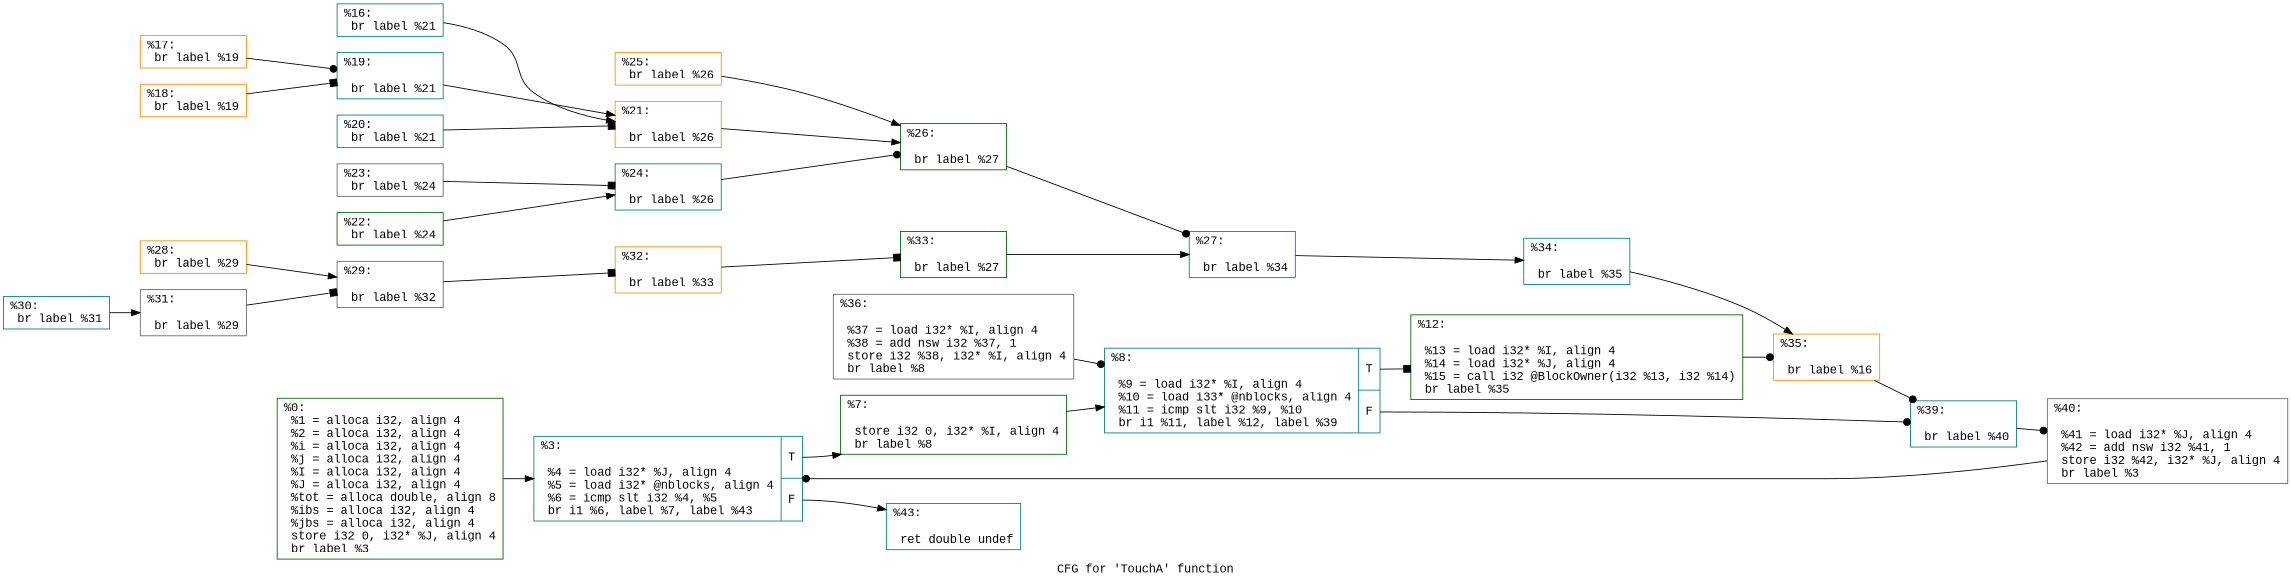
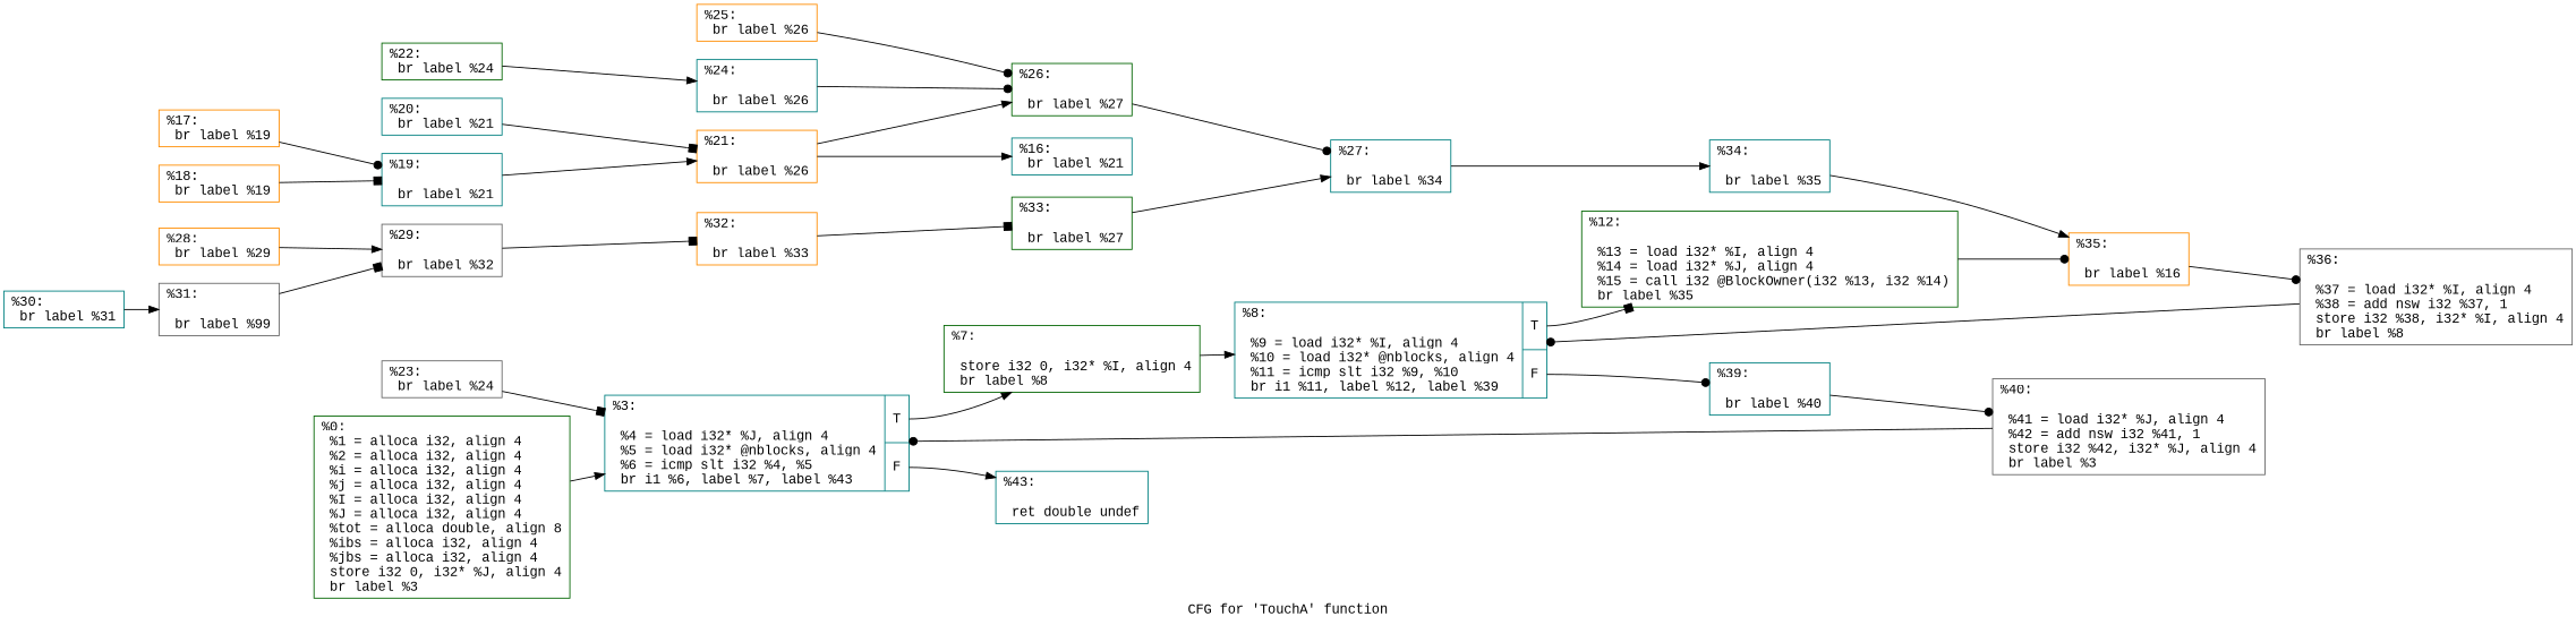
  digraph {
    fontname="Liberation Mono"
    label="CFG for 'TouchA' function"
    rankdir=LR
    node [color=teal fontname="Liberation Mono" shape=record]
    edge [arrowhead=normal fontname="Liberation Mono"]
    n1 [color=darkgreen label="{%0:\l  %1 = alloca i32, align 4\l  %2 = alloca i32, align 4\l  %i = alloca i32, align 4\l  %j = alloca i32, align 4\l  %I = alloca i32, align 4\l  %J = alloca i32, align 4\l  %tot = alloca double, align 8\l  %ibs = alloca i32, align 4\l  %jbs = alloca i32, align 4\l  store i32 0, i32* %J, align 4\l  br label %3\l}"]
    n2 [label="{%3:\l\l  %4 = load i32* %J, align 4\l  %5 = load i32* @nblocks, align 4\l  %6 = icmp slt i32 %4, %5\l  br i1 %6, label %7, label %43\l|{<s0>T|<s1>F}}"]
    n3 [color=darkgreen label="{%7:\l\l  store i32 0, i32* %I, align 4\l  br label %8\l}"]
    n4 [label="{%43:\l\l  ret double undef\l}"]
-   n5 [label="{%8:\l\l  %9 = load i32* %I, align 4\l  %10 = load i33* @nblocks, align 4\l  %11 = icmp slt i32 %9, %10\l  br i1 %11, label %12, label %39\l|{<s0>T|<s1>F}}"]
+   n5 [label="{%8:\l\l  %9 = load i32* %I, align 4\l  %10 = load i32* @nblocks, align 4\l  %11 = icmp slt i32 %9, %10\l  br i1 %11, label %12, label %39\l|{<s0>T|<s1>F}}"]
    n6 [color=darkgreen label="{%12:\l\l  %13 = load i32* %I, align 4\l  %14 = load i32* %J, align 4\l  %15 = call i32 @BlockOwner(i32 %13, i32 %14)\l  br label %35\l}"]
    n7 [label="{%39:\l\l  br label %40\l}"]
    n8 [color=darkorange label="{%35:\l\l  br label %16\l}"]
    n9 [color=gray40 label="{%40:\l\l  %41 = load i32* %J, align 4\l  %42 = add nsw i32 %41, 1\l  store i32 %42, i32* %J, align 4\l  br label %3\l}"]
    n10 [color=gray40 label="{%36:\l\l  %37 = load i32* %I, align 4\l  %38 = add nsw i32 %37, 1\l  store i32 %38, i32* %I, align 4\l  br label %8\l}"]
    n11 [label="{%16:                                                  \l  br label %21\l}"]
    n12 [color=darkorange label="{%21:\l\l  br label %26\l}"]
    n13 [color=darkgreen label="{%26:\l\l  br label %27\l}"]
    n14 [label="{%27:\l\l  br label %34\l}"]
    n15 [color=darkorange label="{%17:                                                  \l  br label %19\l}"]
    n16 [label="{%19:\l\l  br label %21\l}"]
    n17 [color=darkorange label="{%18:                                                  \l  br label %19\l}"]
    n18 [label="{%20:                                                  \l  br label %21\l}"]
    n19 [label="{%34:\l\l  br label %35\l}"]
    n20 [color=darkgreen label="{%22:                                                  \l  br label %24\l}"]
    n21 [label="{%24:\l\l  br label %26\l}"]
    n22 [color=gray40 label="{%23:                                                  \l  br label %24\l}"]
    n23 [color=darkorange label="{%25:                                                  \l  br label %26\l}"]
    n24 [color=darkorange label="{%28:                                                  \l  br label %29\l}"]
    n25 [color=gray40 label="{%29:\l\l  br label %32\l}"]
    n26 [color=darkorange label="{%32:\l\l  br label %33\l}"]
    n27 [color=darkgreen label="{%33:\l\l  br label %27\l}"]
    n28 [label="{%30:                                                  \l  br label %31\l}"]
-   n29 [color=gray40 label="{%31:\l\l  br label %29\l}"]
+   n29 [color=gray40 label="{%31:\l\l  br label %99\l}"]
    n1 -> n2
    n2 -> n3 [tailport=s0]
    n2 -> n4 [tailport=s1]
    n3 -> n5
    n5 -> n6 [arrowhead=box tailport=s0]
    n5 -> n7 [arrowhead=dot tailport=s1]
    n6 -> n8 [arrowhead=dot]
    n7 -> n9 [arrowhead=dot]
-   n8 -> n7 [arrowhead=dot]
+   n8 -> n10 [arrowhead=dot]
    n9 -> n2 [arrowhead=dot]
    n10 -> n5 [arrowhead=dot]
-   n11 -> n12
+   n12 -> n11
    n12 -> n13
    n13 -> n14 [arrowhead=dot]
    n14 -> n19
    n15 -> n16 [arrowhead=dot]
    n16 -> n12
    n17 -> n16 [arrowhead=box]
    n18 -> n12 [arrowhead=box]
    n19 -> n8
    n20 -> n21
    n21 -> n13 [arrowhead=dot]
-   n22 -> n21 [arrowhead=box]
-   n23 -> n13
+   n22 -> n2 [arrowhead=box]
+   n23 -> n13 [arrowhead=dot]
    n24 -> n25
    n25 -> n26 [arrowhead=box]
    n26 -> n27 [arrowhead=box]
    n27 -> n14
    n28 -> n29
    n29 -> n25 [arrowhead=box]
  }
